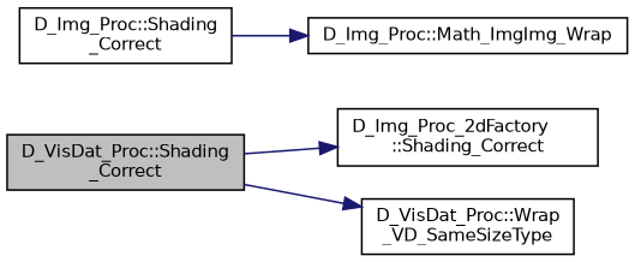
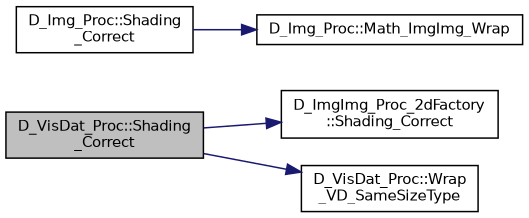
  digraph {
    rankdir=LR
    node [color=black fillcolor=white fontname=Helvetica fontsize=10 shape=record style=filled]
    edge [color=midnightblue fontname=Helvetica fontsize=10 labelfontname=Helvetica labelfontsize=10 style=solid]
    n1 [fillcolor=grey75 fontcolor=black height=0.2 label="D_VisDat_Proc::Shading\l_Correct" width=0.4]
-   n2 [height=0.2 label="D_Img_Proc_2dFactory\l::Shading_Correct" width=0.4]
+   n2 [height=0.2 label="D_ImgImg_Proc_2dFactory\l::Shading_Correct" width=0.4]
    n3 [height=0.2 label="D_VisDat_Proc::Wrap\l_VD_SameSizeType" width=0.4]
    n4 [height=0.2 label="D_Img_Proc::Shading\l_Correct" width=0.4]
    n5 [height=0.2 label="D_Img_Proc::Math_ImgImg_Wrap" width=0.4]
    n1 -> n2
    n1 -> n3
    n4 -> n5
  }
